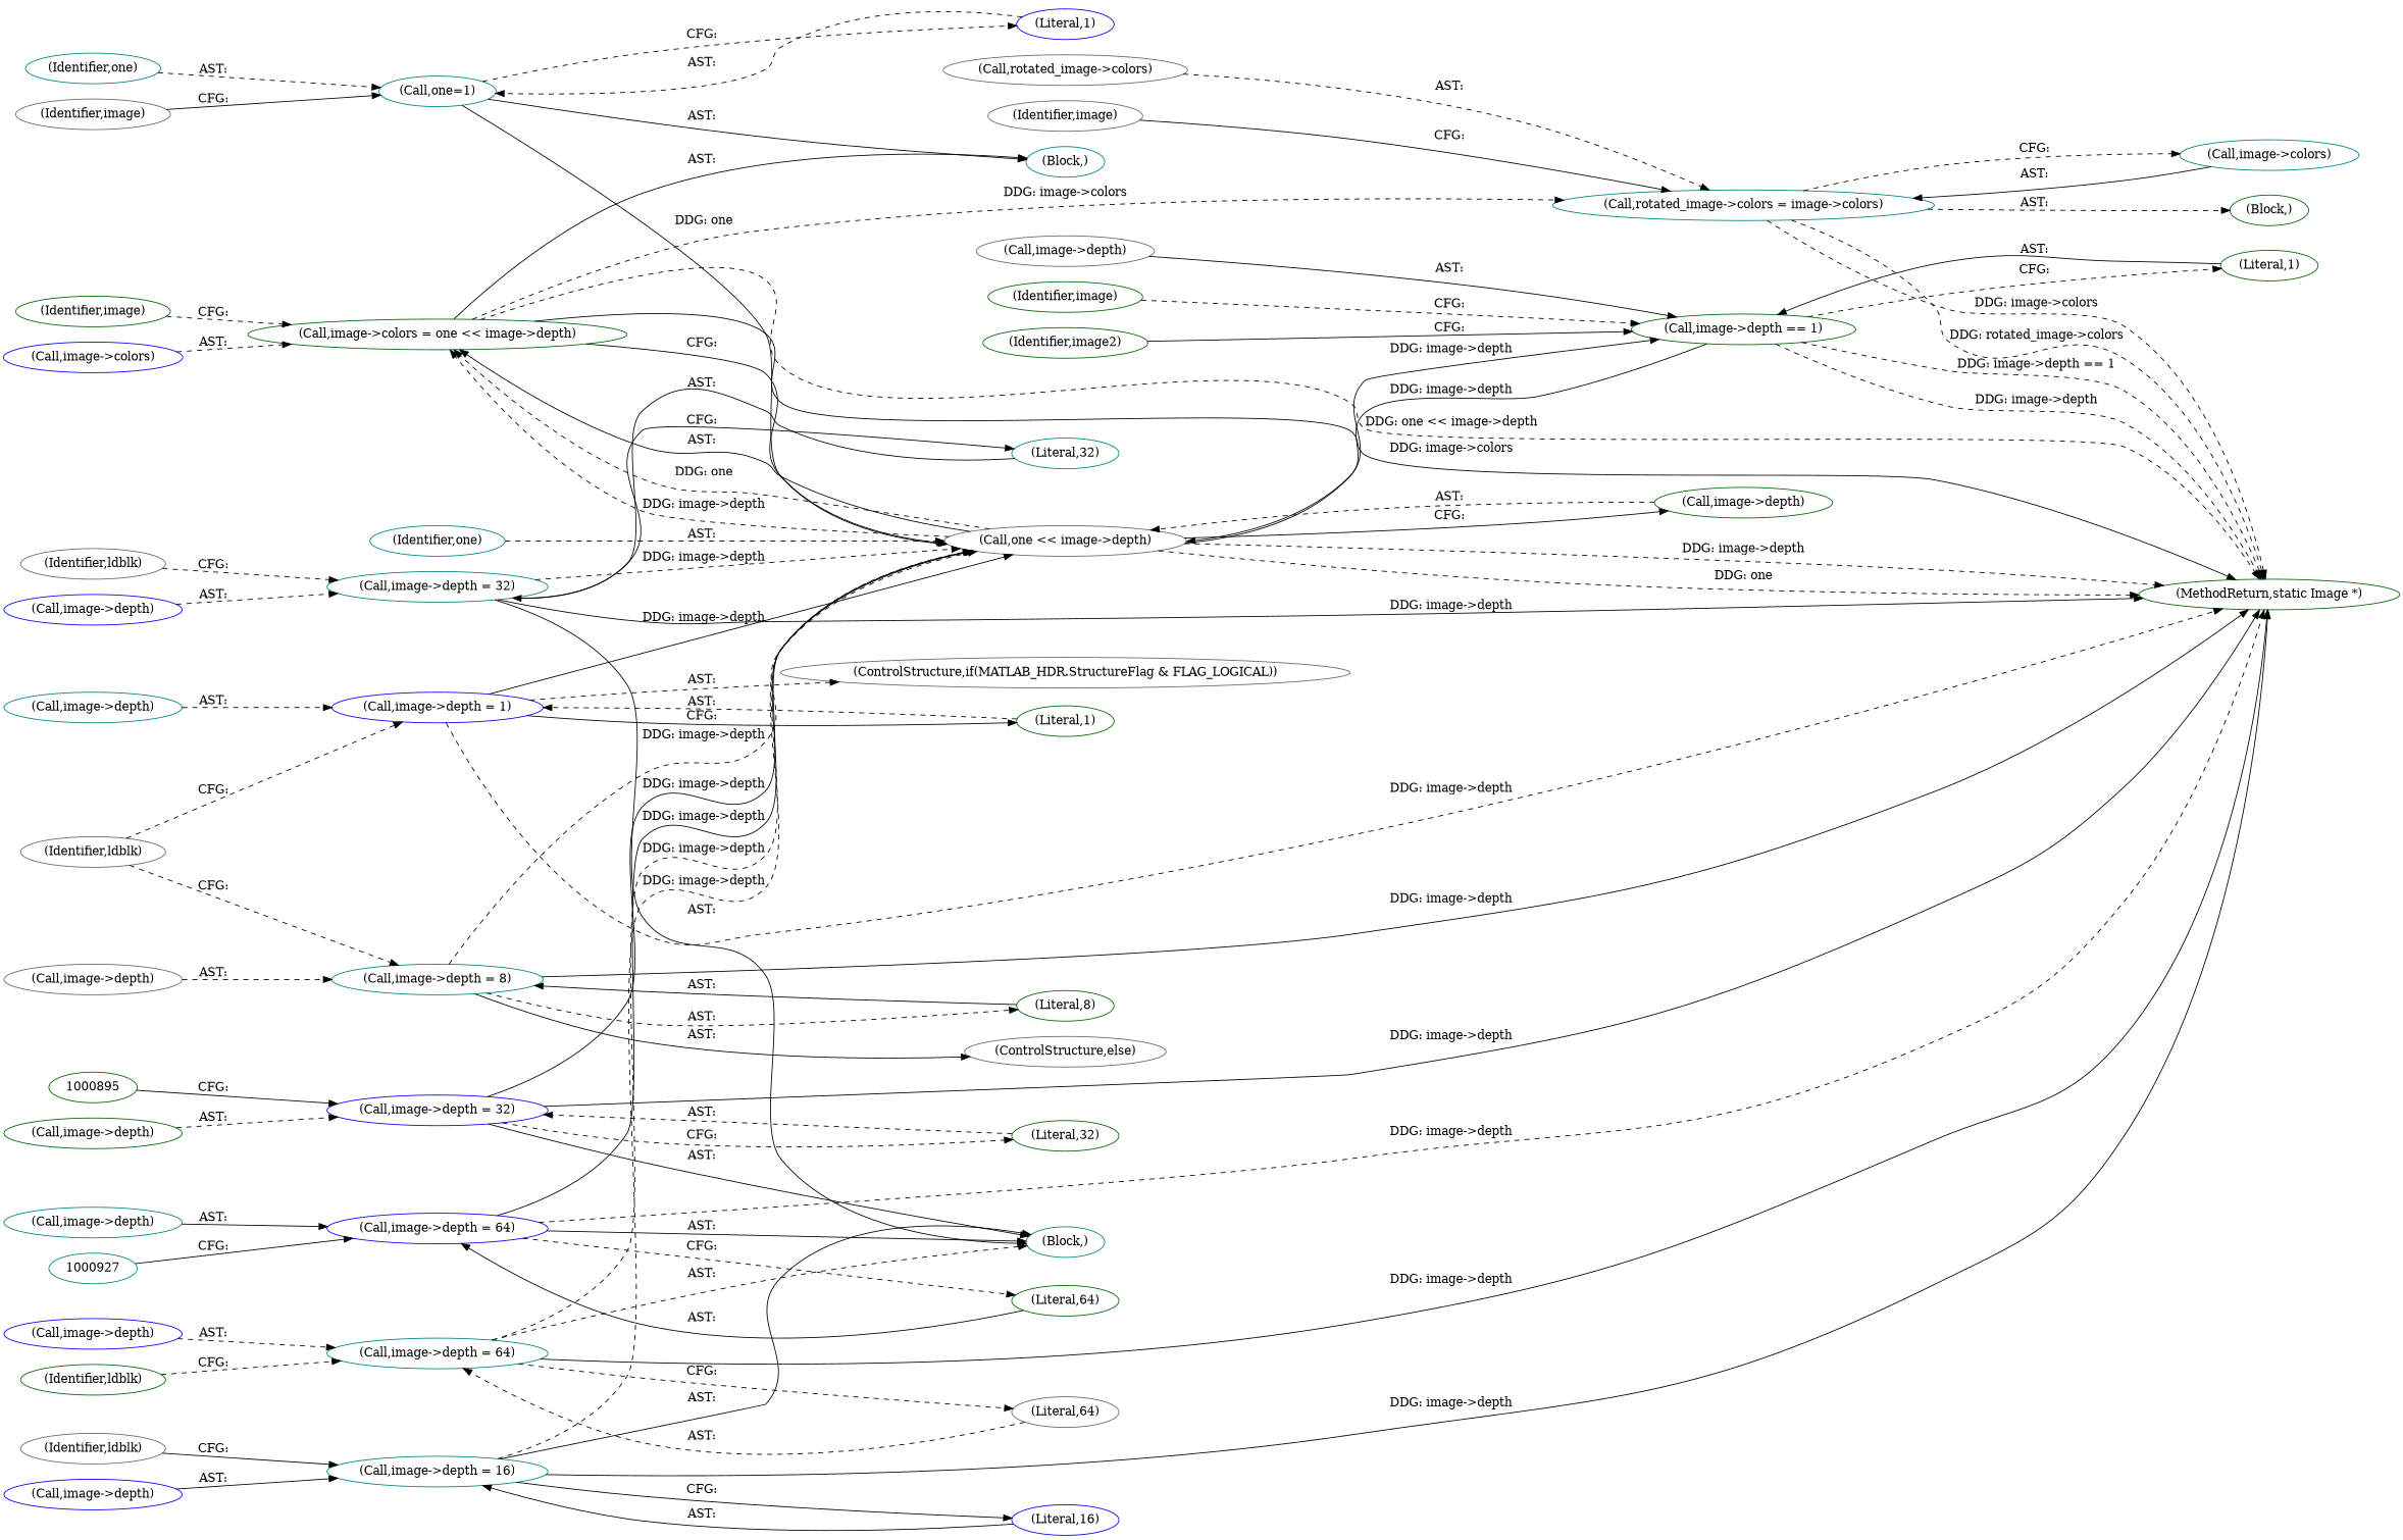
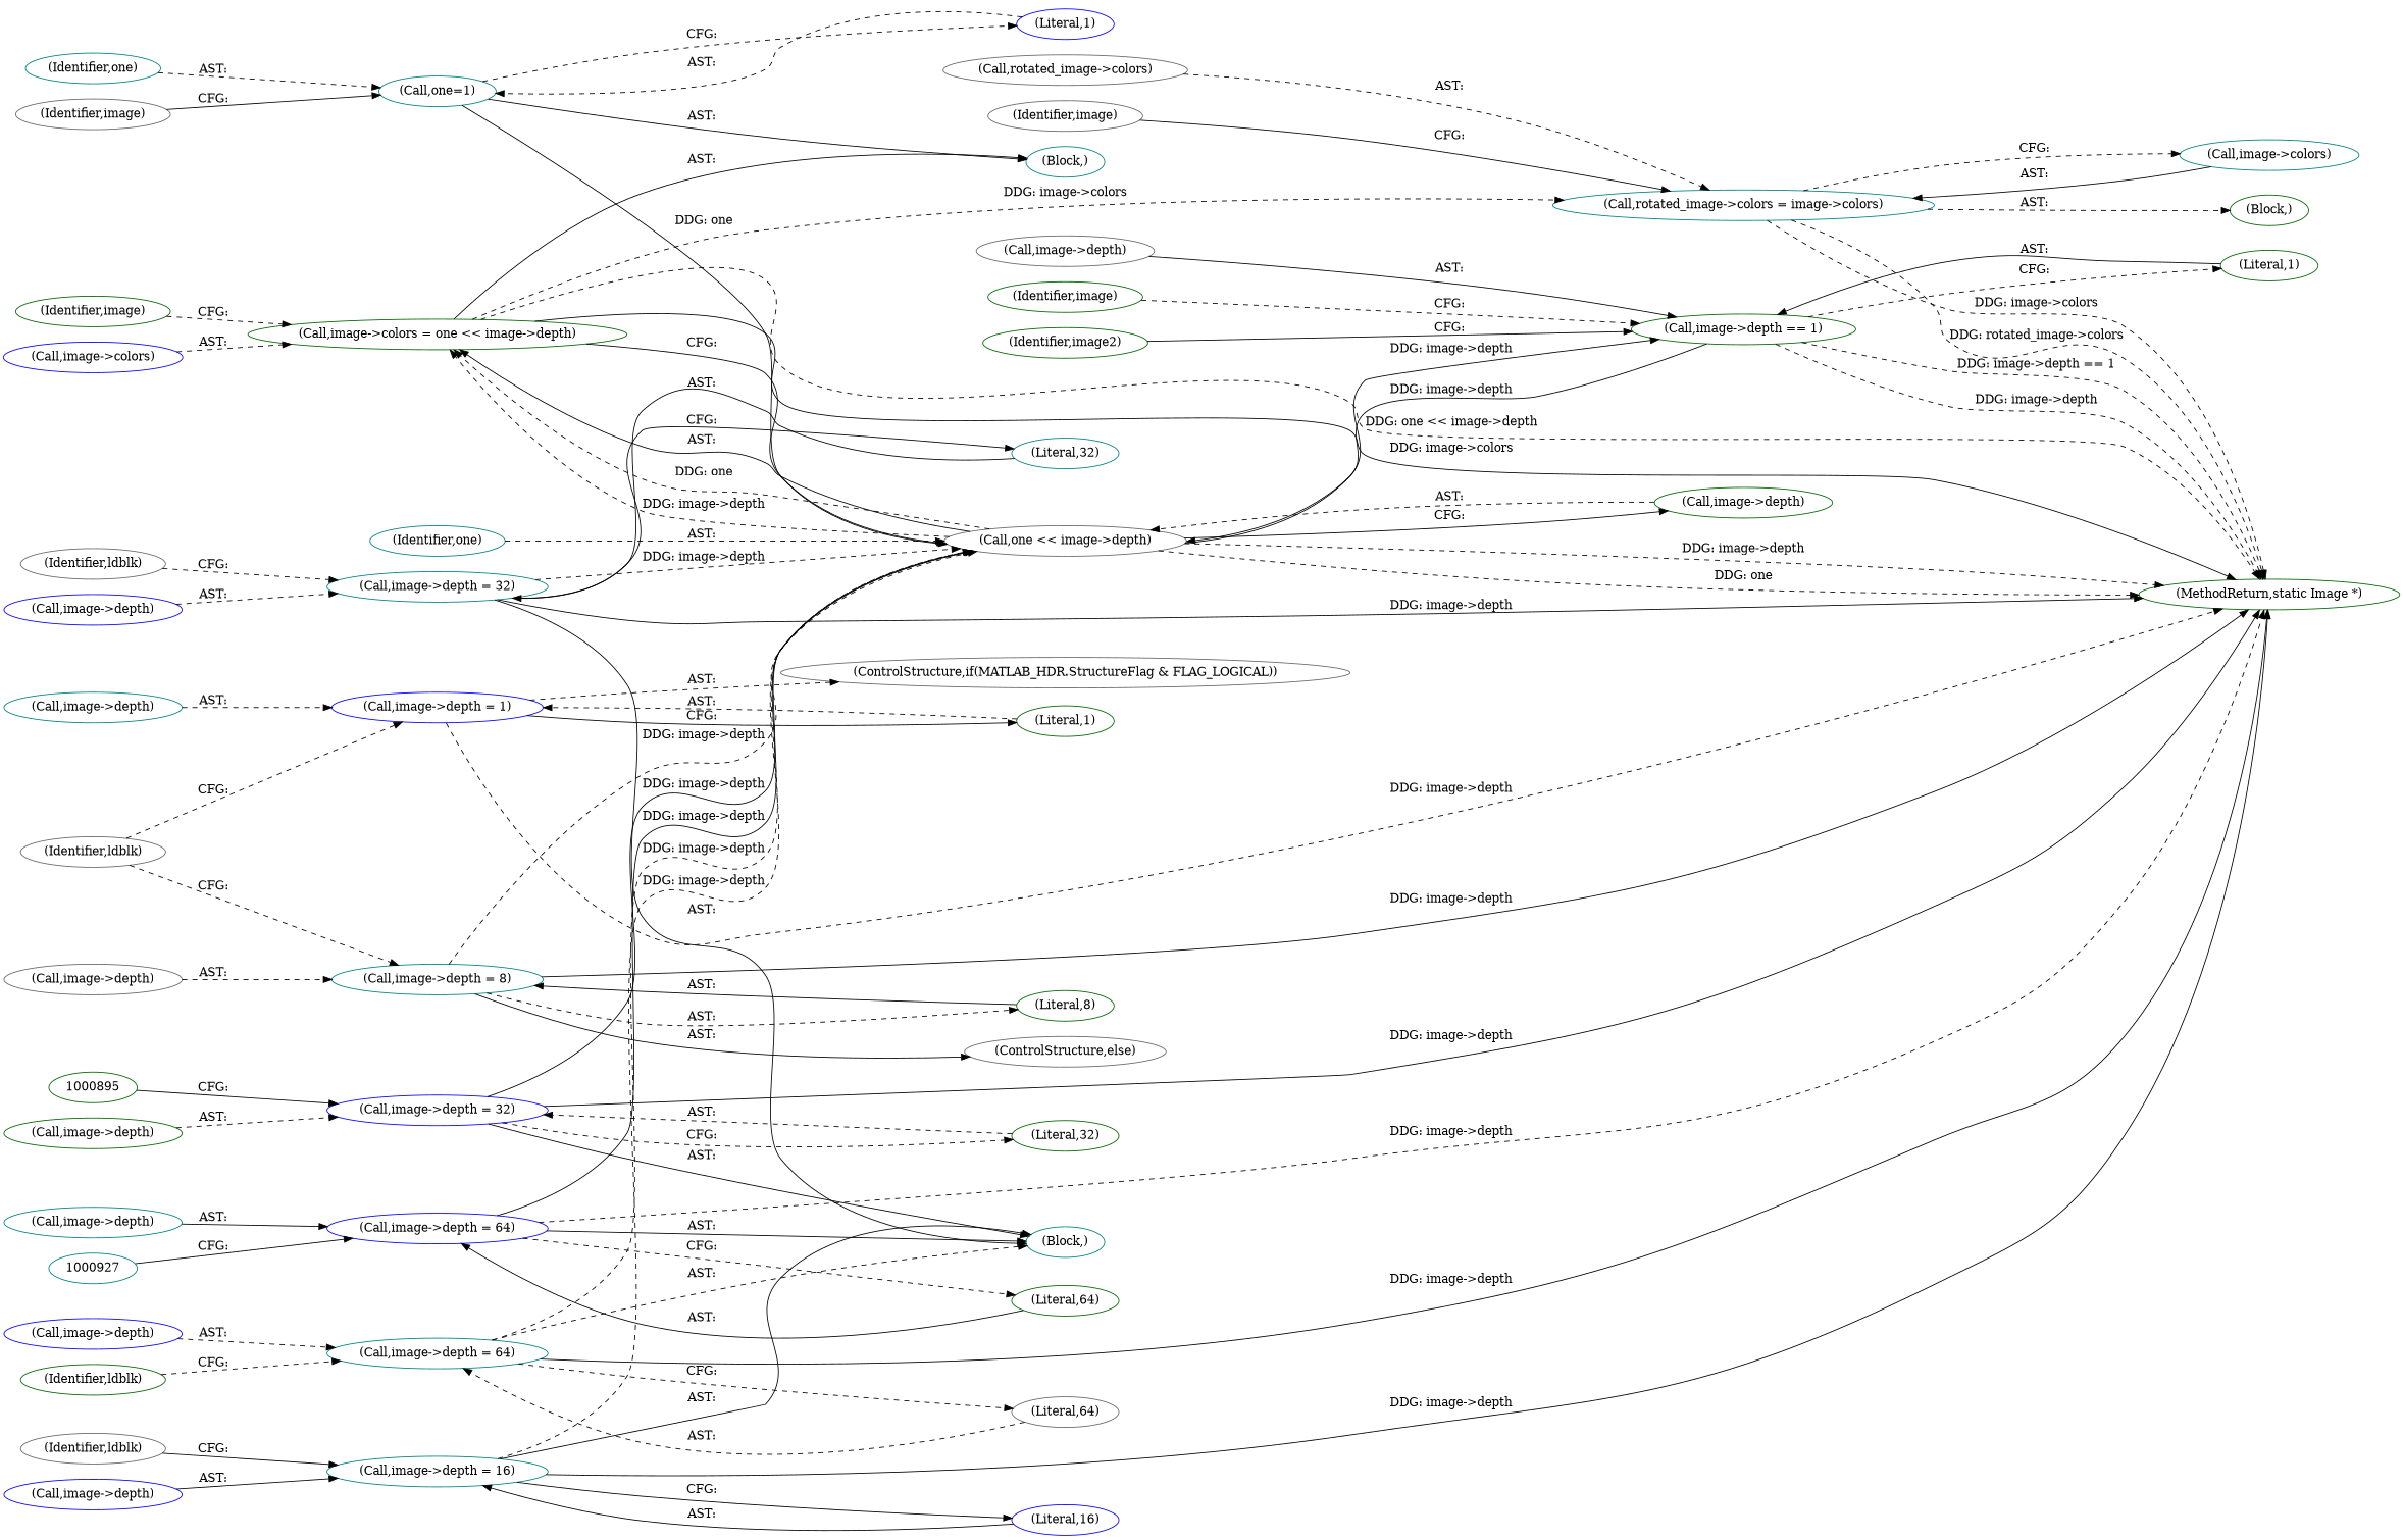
  digraph {
    rankdir=LR
    node [color=darkgreen]
    edge [style=dashed]
    n1 [color=teal label="(Call,rotated_image->colors = image->colors)"]
    n2 [color=teal label="(Call,image->colors)"]
    n3 [label="(Block,)"]
    n4 [label="(MethodReturn,static Image *)"]
    n5 [label="(Call,image->colors = one << image->depth)"]
    n6 [color=gray40 label="(Call,one << image->depth)"]
    n7 [color=teal label="(Block,)"]
    n8 [label="(Call,image->depth == 1)"]
    n9 [label="(Call,image->depth)"]
    n10 [label="(Literal,1)"]
    n11 [color=teal label="(Call,one=1)"]
    n12 [color=blue label="(Literal,1)"]
    n13 [color=teal label="(Call,image->depth = 32)"]
    n14 [color=teal label="(Literal,32)"]
    n15 [color=teal label="(Block,)"]
    n16 [color=blue label="(Call,image->depth = 1)"]
    n17 [color=gray40 label="(ControlStructure,if(MATLAB_HDR.StructureFlag & FLAG_LOGICAL))"]
    n18 [label="(Literal,1)"]
    n19 [color=blue label="(Call,image->depth = 32)"]
    n20 [label="(Literal,32)"]
    n21 [color=teal label="(Call,image->depth = 8)"]
    n22 [color=gray40 label="(ControlStructure,else)"]
    n23 [label="(Literal,8)"]
    n24 [color=blue label="(Call,image->depth = 64)"]
    n25 [label="(Literal,64)"]
    n26 [color=teal label="(Call,image->depth = 16)"]
    n27 [color=blue label="(Literal,16)"]
    n28 [color=teal label="(Call,image->depth = 64)"]
    n29 [color=gray40 label="(Literal,64)"]
    n30 [label="(Call,image->depth)"]
    n31 [label="(Identifier,image2)"]
    n32 [color=teal label="(Identifier,one)"]
    n33 [label="(Identifier,image)"]
    n34 [color=teal label="(Identifier,one)"]
    n35 [color=teal label="(Call,image->depth)"]
    n36 [color=gray40 label="(Call,image->depth)"]
    n37 [color=gray40 label="(Identifier,image)"]
    n38 [color=gray40 label="(Identifier,ldblk)"]
    n39 [color=blue label="(Call,image->depth)"]
    n40 [color=blue label="(Call,image->depth)"]
    n41 [label="(Identifier,ldblk)"]
    n42 [color=gray40 label="(Identifier,ldblk)"]
    n43 [color=gray40 label="(Identifier,ldblk)"]
    n44 [color=gray40 label="(Call,rotated_image->colors)"]
    n45 [label="(Identifier,image)"]
    n46 [color=teal label="(Call,image->depth)"]
    n47 [color=gray40 label="(Call,image->depth)"]
    n48 [color=gray40 label="(Identifier,image)"]
    n49 [color=blue label="(Call,image->colors)"]
    n50 [color=blue label="(Call,image->depth)"]
    1000895
    1000927 [color=teal]
    n1 -> n2 [label="CFG: "]
    n1 -> n3 [label="AST: "]
    n1 -> n4 [label="DDG: image->colors"]
    n1 -> n4 [label="DDG: rotated_image->colors"]
    n2 -> n1 [label="AST: " style=solid]
    n5 -> n1 [label="DDG: image->colors"]
    n5 -> n4 [label="DDG: one << image->depth"]
    n5 -> n4 [label="DDG: image->colors" style=solid]
    n5 -> n6 [label="CFG: " style=solid]
    n5 -> n7 [label="AST: " style=solid]
    n6 -> n4 [label="DDG: one"]
    n6 -> n4 [label="DDG: image->depth"]
    n6 -> n5 [label="AST: " style=solid]
    n6 -> n5 [label="DDG: one"]
    n6 -> n5 [label="DDG: image->depth"]
    n6 -> n8 [label="DDG: image->depth" style=solid]
    n6 -> n9 [label="CFG: " style=solid]
    n8 -> n4 [label="DDG: image->depth == 1"]
    n8 -> n4 [label="DDG: image->depth"]
    n8 -> n6 [label="DDG: image->depth" style=solid]
    n8 -> n10 [label="CFG: "]
    n9 -> n6 [label="AST: "]
    n10 -> n8 [label="AST: " style=solid]
    n11 -> n6 [label="DDG: one" style=solid]
    n11 -> n7 [label="AST: " style=solid]
    n11 -> n12 [label="CFG: "]
    n12 -> n11 [label="AST: "]
    n13 -> n4 [label="DDG: image->depth" style=solid]
    n13 -> n6 [label="DDG: image->depth"]
    n13 -> n14 [label="CFG: " style=solid]
    n13 -> n15 [label="AST: " style=solid]
    n14 -> n13 [label="AST: " style=solid]
    n16 -> n4 [label="DDG: image->depth"]
-   n16 -> n6 [label="DDG: image->depth" style=solid]
    n16 -> n17 [label="AST: "]
    n16 -> n18 [label="CFG: " style=solid]
    n18 -> n16 [label="AST: "]
    n19 -> n4 [label="DDG: image->depth" style=solid]
    n19 -> n6 [label="DDG: image->depth" style=solid]
    n19 -> n15 [label="AST: " style=solid]
    n19 -> n20 [label="CFG: "]
    n20 -> n19 [label="AST: "]
    n21 -> n4 [label="DDG: image->depth" style=solid]
    n21 -> n6 [label="DDG: image->depth"]
    n21 -> n22 [label="AST: " style=solid]
    n21 -> n23 [label="AST: "]
    n23 -> n21 [label="AST: " style=solid]
    n24 -> n4 [label="DDG: image->depth"]
    n24 -> n6 [label="DDG: image->depth" style=solid]
    n24 -> n15 [label="AST: " style=solid]
    n24 -> n25 [label="CFG: "]
    n25 -> n24 [label="AST: " style=solid]
    n26 -> n4 [label="DDG: image->depth" style=solid]
    n26 -> n6 [label="DDG: image->depth"]
    n26 -> n15 [label="AST: " style=solid]
    n26 -> n27 [label="CFG: " style=solid]
    n27 -> n26 [label="AST: " style=solid]
    n28 -> n4 [label="DDG: image->depth" style=solid]
    n28 -> n6 [label="DDG: image->depth"]
    n28 -> n15 [label="AST: "]
    n28 -> n29 [label="CFG: "]
    n29 -> n28 [label="AST: "]
    n30 -> n19 [label="AST: "]
    n31 -> n8 [label="CFG: " style=solid]
    n32 -> n6 [label="AST: "]
    n33 -> n5 [label="CFG: "]
    n34 -> n11 [label="AST: "]
    n35 -> n16 [label="AST: "]
    n36 -> n8 [label="AST: " style=solid]
    n37 -> n11 [label="CFG: " style=solid]
    n38 -> n13 [label="CFG: "]
    n39 -> n28 [label="AST: "]
    n40 -> n13 [label="AST: "]
    n41 -> n28 [label="CFG: "]
    n42 -> n26 [label="CFG: " style=solid]
    n43 -> n16 [label="CFG: "]
    n43 -> n21 [label="CFG: "]
    n44 -> n1 [label="AST: "]
    n45 -> n8 [label="CFG: "]
    n46 -> n24 [label="AST: " style=solid]
    n47 -> n21 [label="AST: "]
    n48 -> n1 [label="CFG: " style=solid]
    n49 -> n5 [label="AST: "]
    n50 -> n26 [label="AST: " style=solid]
    1000895 -> n19 [label="CFG: " style=solid]
    1000927 -> n24 [label="CFG: " style=solid]
  }
